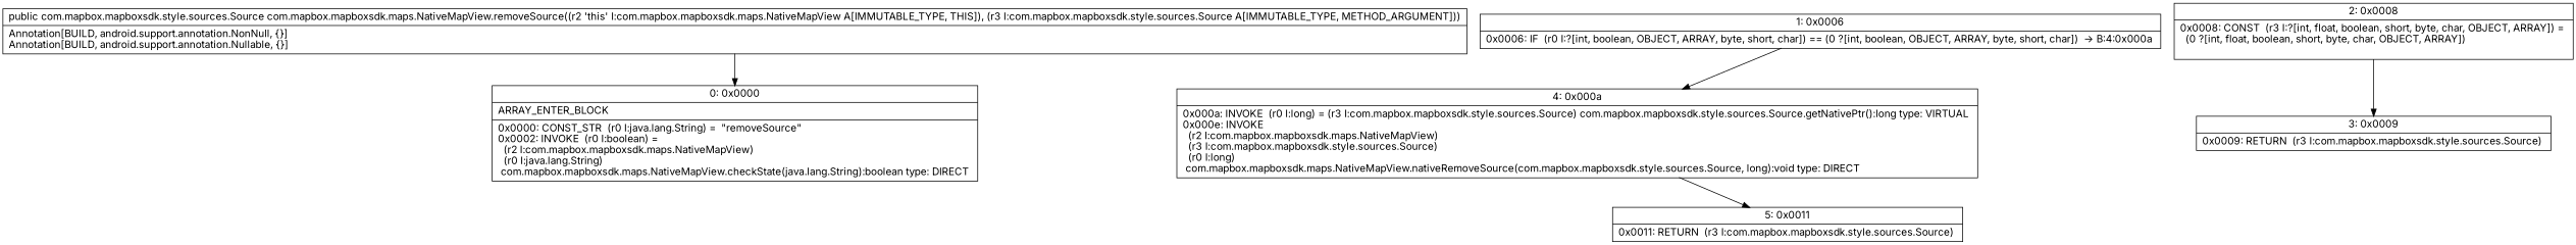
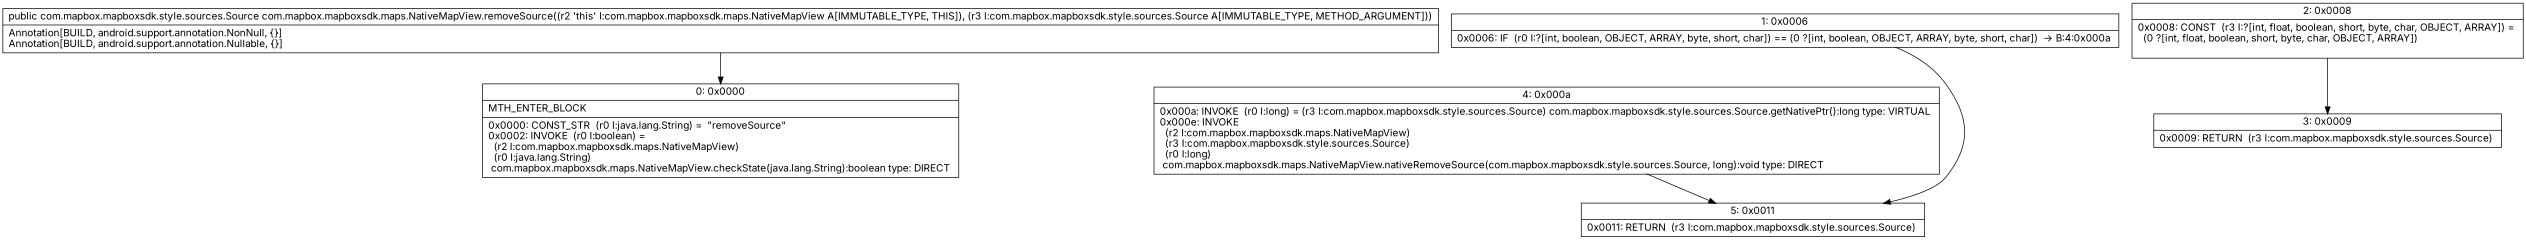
  digraph {
    fontname=Inter
    node [fontname=Inter shape=record]
    edge [fontname=Inter]
-   n1 [label="{0\:\ 0x0000|ARRAY_ENTER_BLOCK\l|0x0000: CONST_STR  (r0 I:java.lang.String) =  \"removeSource\" \l0x0002: INVOKE  (r0 I:boolean) = \l  (r2 I:com.mapbox.mapboxsdk.maps.NativeMapView)\l  (r0 I:java.lang.String)\l com.mapbox.mapboxsdk.maps.NativeMapView.checkState(java.lang.String):boolean type: DIRECT \l}"]
+   n1 [label="{0\:\ 0x0000|MTH_ENTER_BLOCK\l|0x0000: CONST_STR  (r0 I:java.lang.String) =  \"removeSource\" \l0x0002: INVOKE  (r0 I:boolean) = \l  (r2 I:com.mapbox.mapboxsdk.maps.NativeMapView)\l  (r0 I:java.lang.String)\l com.mapbox.mapboxsdk.maps.NativeMapView.checkState(java.lang.String):boolean type: DIRECT \l}"]
    n2 [label="{1\:\ 0x0006|0x0006: IF  (r0 I:?[int, boolean, OBJECT, ARRAY, byte, short, char]) == (0 ?[int, boolean, OBJECT, ARRAY, byte, short, char])  \-\> B:4:0x000a \l}"]
    n3 [label="{4\:\ 0x000a|0x000a: INVOKE  (r0 I:long) = (r3 I:com.mapbox.mapboxsdk.style.sources.Source) com.mapbox.mapboxsdk.style.sources.Source.getNativePtr():long type: VIRTUAL \l0x000e: INVOKE  \l  (r2 I:com.mapbox.mapboxsdk.maps.NativeMapView)\l  (r3 I:com.mapbox.mapboxsdk.style.sources.Source)\l  (r0 I:long)\l com.mapbox.mapboxsdk.maps.NativeMapView.nativeRemoveSource(com.mapbox.mapboxsdk.style.sources.Source, long):void type: DIRECT \l}"]
    n4 [label="{2\:\ 0x0008|0x0008: CONST  (r3 I:?[int, float, boolean, short, byte, char, OBJECT, ARRAY]) = \l  (0 ?[int, float, boolean, short, byte, char, OBJECT, ARRAY])\l \l}"]
    n5 [label="{3\:\ 0x0009|0x0009: RETURN  (r3 I:com.mapbox.mapboxsdk.style.sources.Source) \l}"]
    n6 [label="{5\:\ 0x0011|0x0011: RETURN  (r3 I:com.mapbox.mapboxsdk.style.sources.Source) \l}"]
    n7 [label="{public com.mapbox.mapboxsdk.style.sources.Source com.mapbox.mapboxsdk.maps.NativeMapView.removeSource((r2 'this' I:com.mapbox.mapboxsdk.maps.NativeMapView A[IMMUTABLE_TYPE, THIS]), (r3 I:com.mapbox.mapboxsdk.style.sources.Source A[IMMUTABLE_TYPE, METHOD_ARGUMENT]))  | Annotation[BUILD, android.support.annotation.NonNull, \{\}]\lAnnotation[BUILD, android.support.annotation.Nullable, \{\}]\l}"]
-   n2 -> n3
+   n2 -> n6
    n3 -> n6
    n4 -> n5
    n7 -> n1
  }
